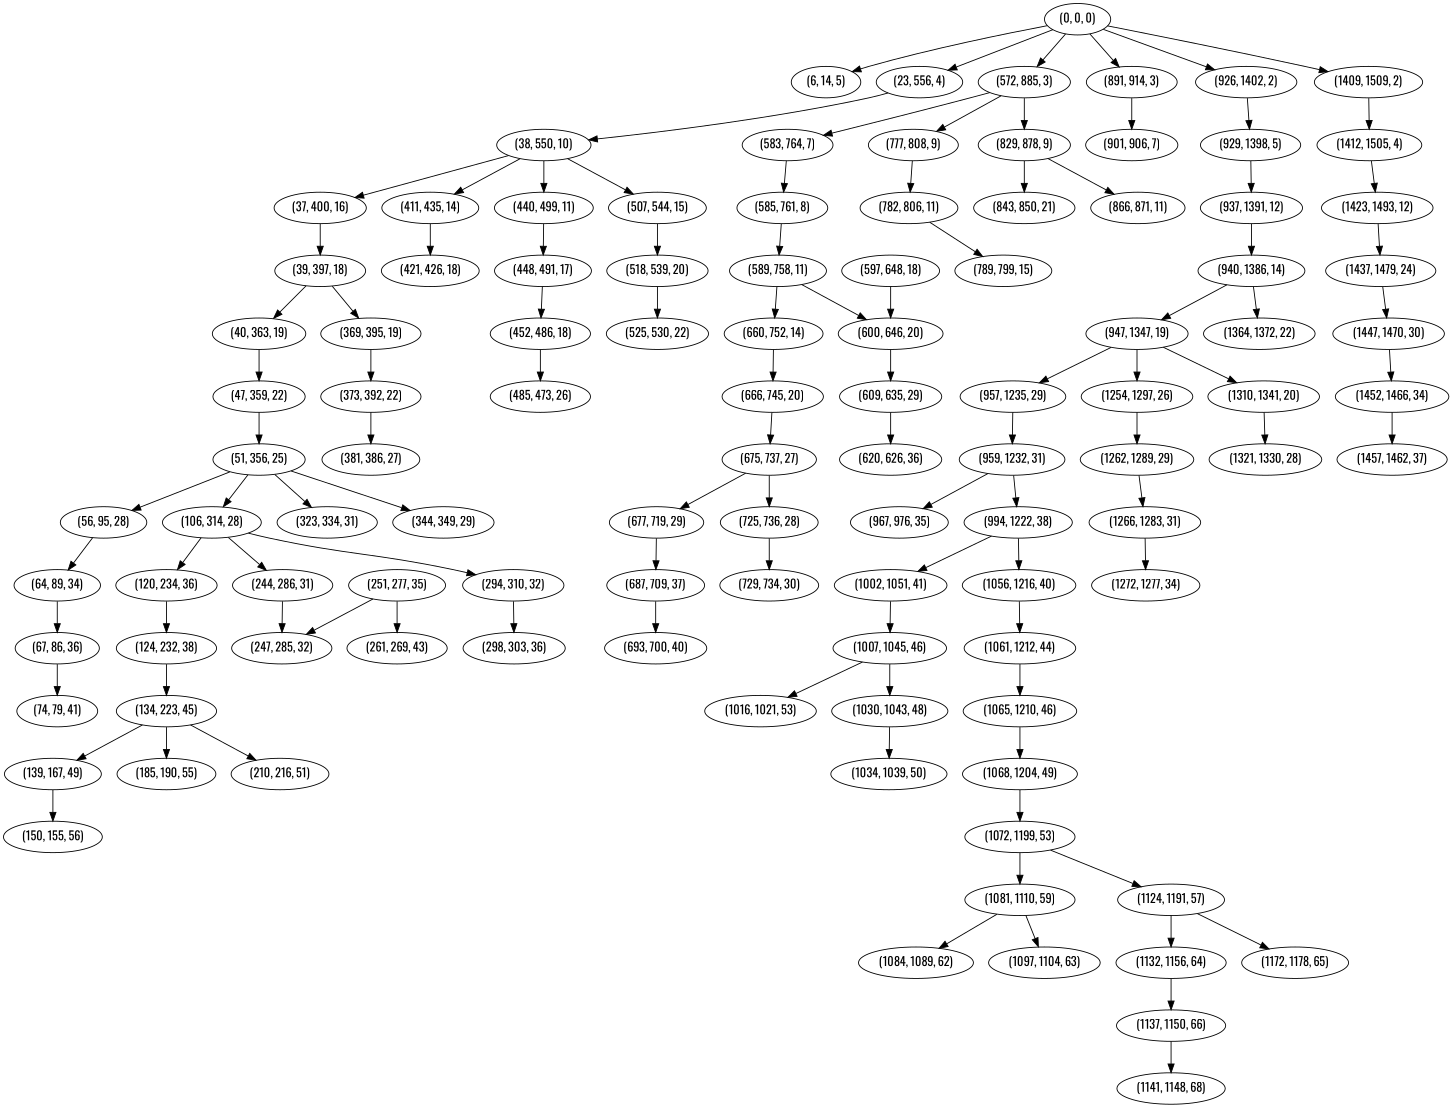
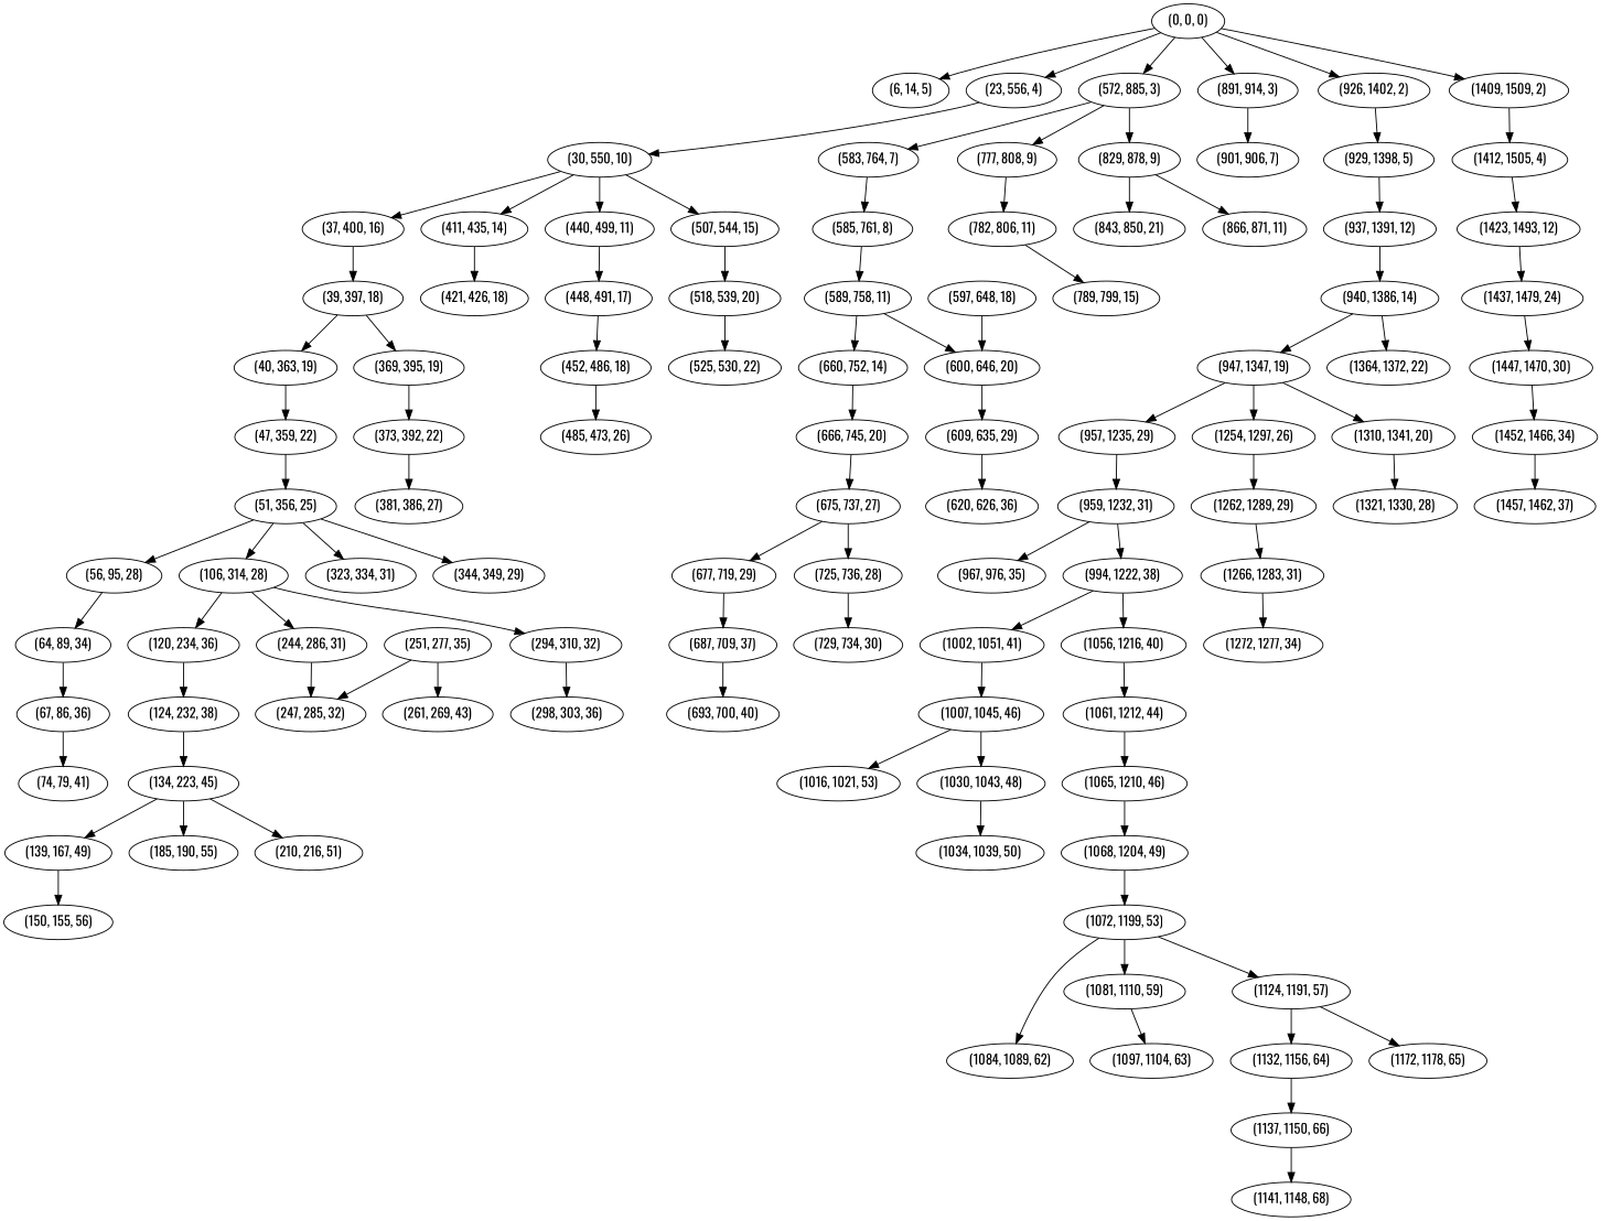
  digraph {
    fontname=Oswald
    node [fontname=Oswald]
    edge [fontname=Oswald]
    "(0, 0, 0)"
    "(6, 14, 5)"
    "(23, 556, 4)"
    "(572, 885, 3)"
    "(891, 914, 3)"
    "(926, 1402, 2)"
    "(1409, 1509, 2)"
-   "(30, 550, 10)" [label="(38, 550, 10)"]
+   "(30, 550, 10)"
    "(583, 764, 7)"
    "(777, 808, 9)"
    "(829, 878, 9)"
    "(901, 906, 7)"
    "(929, 1398, 5)"
    "(1412, 1505, 4)"
    "(37, 400, 16)"
    "(411, 435, 14)"
    "(440, 499, 11)"
    "(507, 544, 15)"
    "(39, 397, 18)"
    "(421, 426, 18)"
    "(448, 491, 17)"
    "(518, 539, 20)"
    "(40, 363, 19)"
    "(369, 395, 19)"
    "(47, 359, 22)"
    "(373, 392, 22)"
    "(51, 356, 25)"
    "(56, 95, 28)"
    "(106, 314, 28)"
    "(323, 334, 31)"
    "(344, 349, 29)"
    "(64, 89, 34)"
    "(120, 234, 36)"
    "(244, 286, 31)"
    "(294, 310, 32)"
    "(67, 86, 36)"
    "(74, 79, 41)"
    "(124, 232, 38)"
    "(247, 285, 32)"
    "(298, 303, 36)"
    "(134, 223, 45)"
    "(139, 167, 49)"
    "(185, 190, 55)"
    "(210, 216, 51)"
    "(150, 155, 56)"
    "(251, 277, 35)"
    "(261, 269, 43)"
    "(381, 386, 27)"
    "(452, 486, 18)"
    n50 [label="(485, 473, 26)"]
    "(525, 530, 22)"
    "(585, 761, 8)"
    "(782, 806, 11)"
    "(843, 850, 21)"
    "(866, 871, 11)"
    "(589, 758, 11)"
    "(660, 752, 14)"
    "(600, 646, 20)"
    "(597, 648, 18)"
    "(666, 745, 20)"
    "(609, 635, 29)"
    "(620, 626, 36)"
    "(675, 737, 27)"
    "(677, 719, 29)"
    "(725, 736, 28)"
    "(687, 709, 37)"
    "(729, 734, 30)"
    "(693, 700, 40)"
    "(789, 799, 15)"
    "(937, 1391, 12)"
    "(940, 1386, 14)"
    "(947, 1347, 19)"
    "(1364, 1372, 22)"
    "(957, 1235, 29)"
    "(1254, 1297, 26)"
    "(1310, 1341, 20)"
    "(959, 1232, 31)"
    "(1262, 1289, 29)"
    "(1321, 1330, 28)"
    "(967, 976, 35)"
    "(994, 1222, 38)"
    "(1002, 1051, 41)"
    "(1056, 1216, 40)"
    "(1007, 1045, 46)"
    "(1061, 1212, 44)"
    "(1016, 1021, 53)"
    "(1030, 1043, 48)"
    "(1034, 1039, 50)"
    "(1065, 1210, 46)"
    "(1068, 1204, 49)"
    "(1072, 1199, 53)"
    "(1081, 1110, 59)"
    "(1124, 1191, 57)"
    "(1084, 1089, 62)"
    "(1097, 1104, 63)"
    "(1132, 1156, 64)"
    "(1172, 1178, 65)"
    "(1137, 1150, 66)"
    "(1141, 1148, 68)"
    "(1266, 1283, 31)"
    "(1272, 1277, 34)"
    "(1423, 1493, 12)"
    "(1437, 1479, 24)"
    "(1447, 1470, 30)"
    "(1452, 1466, 34)"
    "(1457, 1462, 37)"
    "(0, 0, 0)" -> "(6, 14, 5)"
    "(0, 0, 0)" -> "(23, 556, 4)"
    "(0, 0, 0)" -> "(572, 885, 3)"
    "(0, 0, 0)" -> "(891, 914, 3)"
    "(0, 0, 0)" -> "(926, 1402, 2)"
    "(0, 0, 0)" -> "(1409, 1509, 2)"
    "(23, 556, 4)" -> "(30, 550, 10)"
    "(572, 885, 3)" -> "(583, 764, 7)"
    "(572, 885, 3)" -> "(777, 808, 9)"
    "(572, 885, 3)" -> "(829, 878, 9)"
    "(891, 914, 3)" -> "(901, 906, 7)"
    "(926, 1402, 2)" -> "(929, 1398, 5)"
    "(1409, 1509, 2)" -> "(1412, 1505, 4)"
    "(30, 550, 10)" -> "(37, 400, 16)"
    "(30, 550, 10)" -> "(411, 435, 14)"
    "(30, 550, 10)" -> "(440, 499, 11)"
    "(30, 550, 10)" -> "(507, 544, 15)"
    "(583, 764, 7)" -> "(585, 761, 8)"
    "(777, 808, 9)" -> "(782, 806, 11)"
    "(829, 878, 9)" -> "(843, 850, 21)"
    "(829, 878, 9)" -> "(866, 871, 11)"
    "(929, 1398, 5)" -> "(937, 1391, 12)"
    "(1412, 1505, 4)" -> "(1423, 1493, 12)"
    "(37, 400, 16)" -> "(39, 397, 18)"
    "(411, 435, 14)" -> "(421, 426, 18)"
    "(440, 499, 11)" -> "(448, 491, 17)"
    "(507, 544, 15)" -> "(518, 539, 20)"
    "(39, 397, 18)" -> "(40, 363, 19)"
    "(39, 397, 18)" -> "(369, 395, 19)"
    "(448, 491, 17)" -> "(452, 486, 18)"
    "(518, 539, 20)" -> "(525, 530, 22)"
    "(40, 363, 19)" -> "(47, 359, 22)"
    "(369, 395, 19)" -> "(373, 392, 22)"
    "(47, 359, 22)" -> "(51, 356, 25)"
    "(373, 392, 22)" -> "(381, 386, 27)"
    "(51, 356, 25)" -> "(56, 95, 28)"
    "(51, 356, 25)" -> "(106, 314, 28)"
    "(51, 356, 25)" -> "(323, 334, 31)"
    "(51, 356, 25)" -> "(344, 349, 29)"
    "(56, 95, 28)" -> "(64, 89, 34)"
    "(106, 314, 28)" -> "(120, 234, 36)"
    "(106, 314, 28)" -> "(244, 286, 31)"
    "(106, 314, 28)" -> "(294, 310, 32)"
    "(64, 89, 34)" -> "(67, 86, 36)"
    "(120, 234, 36)" -> "(124, 232, 38)"
    "(244, 286, 31)" -> "(247, 285, 32)"
    "(294, 310, 32)" -> "(298, 303, 36)"
    "(67, 86, 36)" -> "(74, 79, 41)"
    "(124, 232, 38)" -> "(134, 223, 45)"
    "(134, 223, 45)" -> "(139, 167, 49)"
    "(134, 223, 45)" -> "(185, 190, 55)"
    "(134, 223, 45)" -> "(210, 216, 51)"
    "(139, 167, 49)" -> "(150, 155, 56)"
    "(251, 277, 35)" -> "(247, 285, 32)"
    "(251, 277, 35)" -> "(261, 269, 43)"
    "(452, 486, 18)" -> n50
    "(585, 761, 8)" -> "(589, 758, 11)"
    "(782, 806, 11)" -> "(789, 799, 15)"
    "(589, 758, 11)" -> "(660, 752, 14)"
    "(589, 758, 11)" -> "(600, 646, 20)"
    "(660, 752, 14)" -> "(666, 745, 20)"
    "(600, 646, 20)" -> "(609, 635, 29)"
    "(597, 648, 18)" -> "(600, 646, 20)"
    "(666, 745, 20)" -> "(675, 737, 27)"
    "(609, 635, 29)" -> "(620, 626, 36)"
    "(675, 737, 27)" -> "(677, 719, 29)"
    "(675, 737, 27)" -> "(725, 736, 28)"
    "(677, 719, 29)" -> "(687, 709, 37)"
    "(725, 736, 28)" -> "(729, 734, 30)"
    "(687, 709, 37)" -> "(693, 700, 40)"
    "(937, 1391, 12)" -> "(940, 1386, 14)"
    "(940, 1386, 14)" -> "(947, 1347, 19)"
    "(940, 1386, 14)" -> "(1364, 1372, 22)"
    "(947, 1347, 19)" -> "(957, 1235, 29)"
    "(947, 1347, 19)" -> "(1254, 1297, 26)"
    "(947, 1347, 19)" -> "(1310, 1341, 20)"
    "(957, 1235, 29)" -> "(959, 1232, 31)"
    "(1254, 1297, 26)" -> "(1262, 1289, 29)"
    "(1310, 1341, 20)" -> "(1321, 1330, 28)"
    "(959, 1232, 31)" -> "(967, 976, 35)"
    "(959, 1232, 31)" -> "(994, 1222, 38)"
    "(1262, 1289, 29)" -> "(1266, 1283, 31)"
    "(994, 1222, 38)" -> "(1002, 1051, 41)"
    "(994, 1222, 38)" -> "(1056, 1216, 40)"
    "(1002, 1051, 41)" -> "(1007, 1045, 46)"
    "(1056, 1216, 40)" -> "(1061, 1212, 44)"
    "(1007, 1045, 46)" -> "(1016, 1021, 53)"
    "(1007, 1045, 46)" -> "(1030, 1043, 48)"
    "(1061, 1212, 44)" -> "(1065, 1210, 46)"
    "(1030, 1043, 48)" -> "(1034, 1039, 50)"
    "(1065, 1210, 46)" -> "(1068, 1204, 49)"
    "(1068, 1204, 49)" -> "(1072, 1199, 53)"
    "(1072, 1199, 53)" -> "(1081, 1110, 59)"
    "(1072, 1199, 53)" -> "(1124, 1191, 57)"
-   "(1081, 1110, 59)" -> "(1084, 1089, 62)"
+   "(1072, 1199, 53)" -> "(1084, 1089, 62)"
    "(1081, 1110, 59)" -> "(1097, 1104, 63)"
    "(1124, 1191, 57)" -> "(1132, 1156, 64)"
    "(1124, 1191, 57)" -> "(1172, 1178, 65)"
    "(1132, 1156, 64)" -> "(1137, 1150, 66)"
    "(1137, 1150, 66)" -> "(1141, 1148, 68)"
    "(1266, 1283, 31)" -> "(1272, 1277, 34)"
    "(1423, 1493, 12)" -> "(1437, 1479, 24)"
    "(1437, 1479, 24)" -> "(1447, 1470, 30)"
    "(1447, 1470, 30)" -> "(1452, 1466, 34)"
    "(1452, 1466, 34)" -> "(1457, 1462, 37)"
  }
